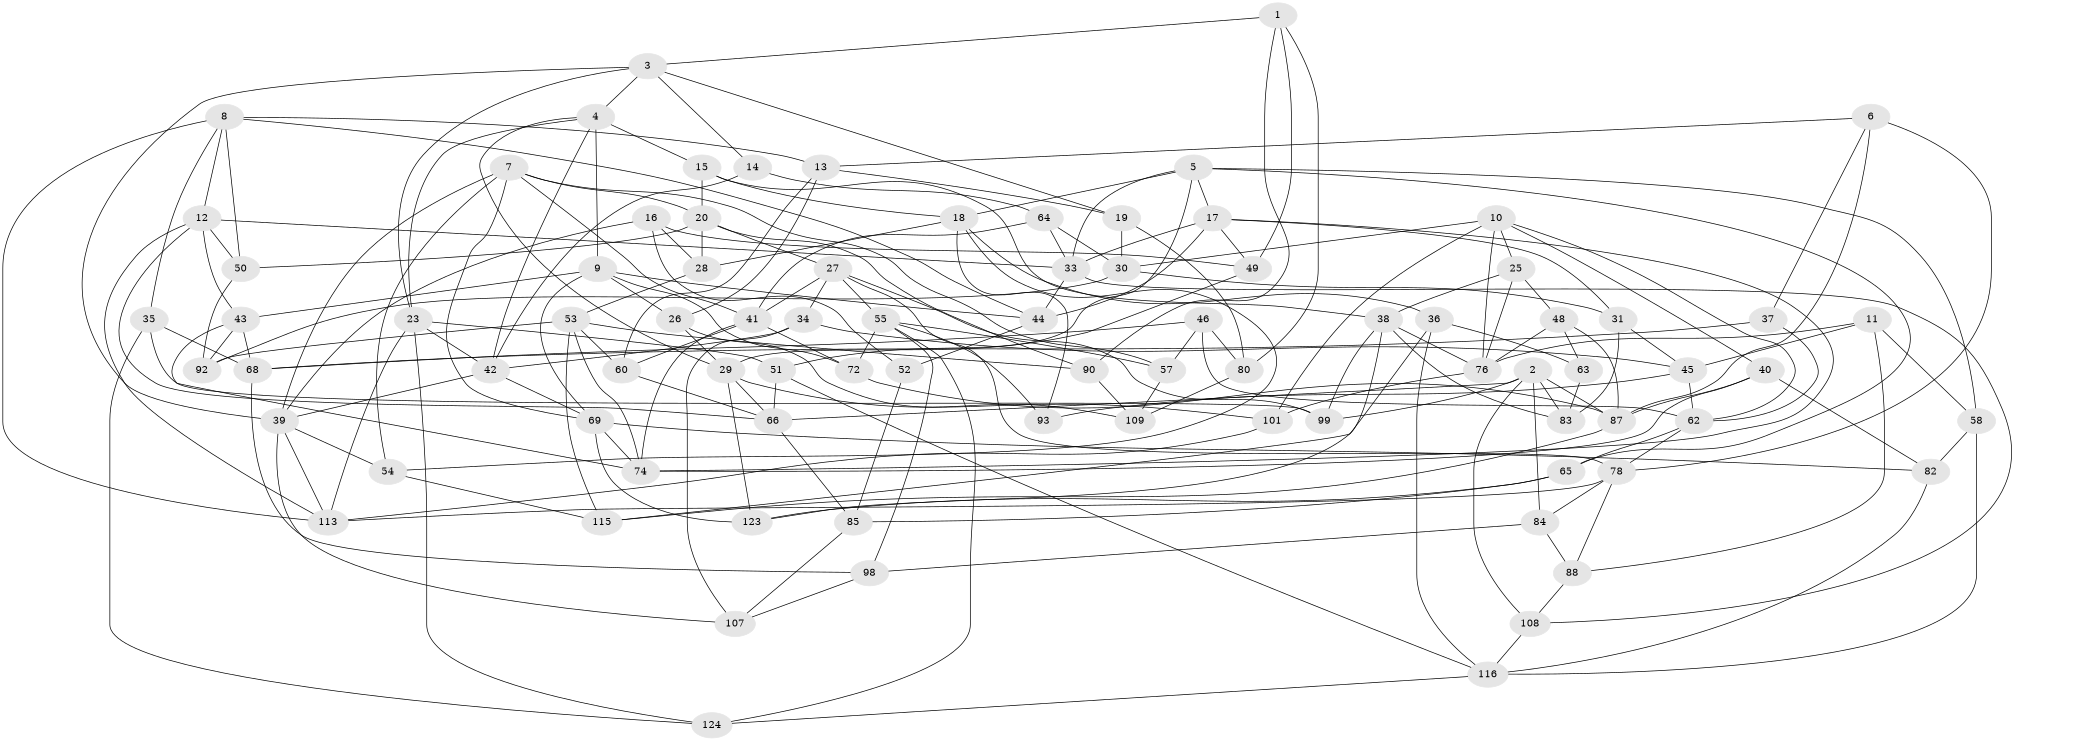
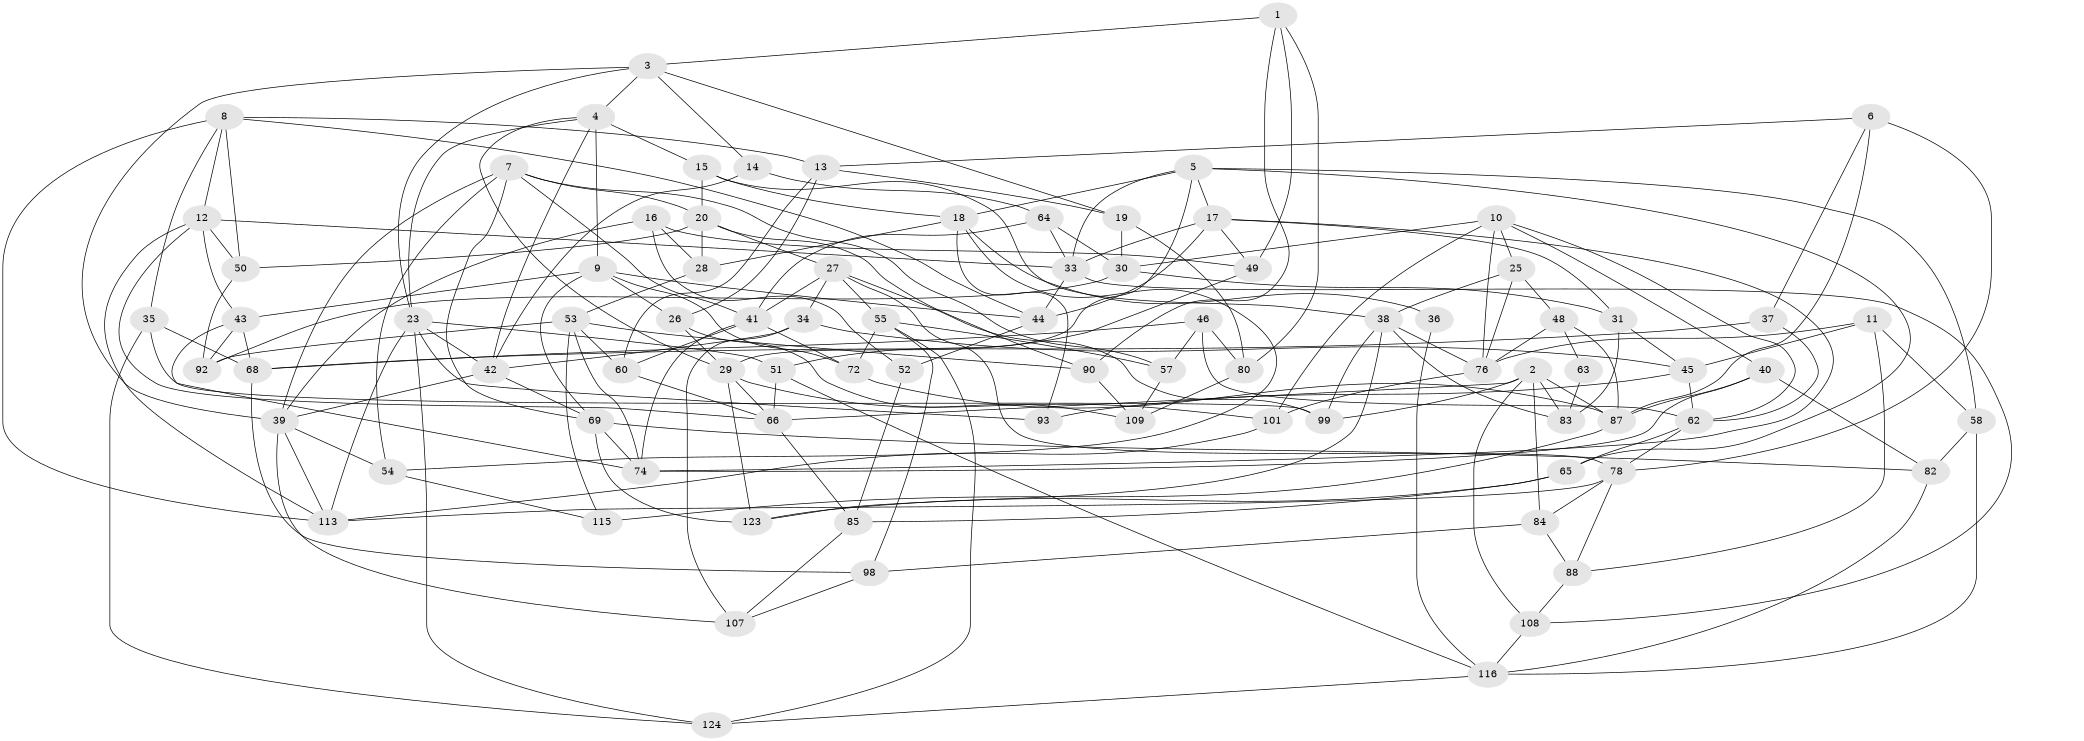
  graph {
    node [color=gray90 style=filled]
    3 [super="+32"]
    4 [super="+86"]
    14
    19
    23 [super="+73"]
    39 [super="+47"]
    1
    49
    80
    90
    51
    109
    2 [super="+22"]
    66 [super="+121"]
    83
    84
    87 [super="+111"]
    99
    108
    85
    88
    98
    115
    116 [super="+117"]
    9 [super="+21"]
    15
    29 [super="+100"]
    42 [super="+110"]
    n29 [label=64]
    30 [super="+97"]
    113 [super="+120"]
    124
    54
    107
    69 [super="+70"]
    44 [super="+105"]
    26
    43 [super="+122"]
    72
    18 [super="+118"]
    20 [super="+95"]
    38 [super="+67"]
    101
    123
    5 [super="+64"]
    17 [super="+56"]
    33 [super="+119"]
    58
    65
    31
    74 [super="+89"]
    28
    36
    93
    82
    13 [super="+114"]
    60
    6
    37
    78 [super="+81"]
    62 [super="+103"]
    68 [super="+79"]
    7 [super="+71"]
    41 [super="+61"]
    57
    50
    27 [super="+94"]
    8 [super="+96"]
    12 [super="+75"]
    35
    52
    92
    10 [super="+77"]
    25
    40
    76 [super="+106"]
    48
    45 [super="+112"]
    11
    63
    16
    53 [super="+59"]
    34
    55 [super="+102"]
    46 [super="+104"]
    3 -- 4
    3 -- 14
    3 -- 19
    3 -- 23
    3 -- 39
    4 -- 23
    4 -- 9
    4 -- 15
    4 -- 29
    4 -- 42
    14 -- 42
    14 -- n29
    19 -- 80
    19 -- 30
    23 -- 51
    23 -- 42
    23 -- 113
    23 -- 124
    39 -- 113
    39 -- 54
    39 -- 107
    1 -- 3
    1 -- 49
    1 -- 80
    1 -- 90
    49 -- 51
    80 -- 109
    90 -- 109
    51 -- 66
    51 -- 116
    2 -- 66
    2 -- 83
    2 -- 84
    2 -- 87
    2 -- 99
    2 -- 108
    66 -- 85
    84 -- 88
    84 -- 98
    87 -- 115
    108 -- 116
    85 -- 107
    88 -- 108
    98 -- 107
    116 -- 124
    9 -- 69
    9 -- 44
    9 -- 26
    9 -- 43
    9 -- 72
    15 -- 18
    15 -- 20
    15 -- 38
    29 -- 66
    29 -- 101
    29 -- 123
    42 -- 39
    42 -- 69
    n29 -- 30
    n29 -- 33
    n29 -- 41
    30 -- 31
    30 -- 92
    54 -- 115
    69 -- 123
    69 -- 74
    69 -- 82
    44 -- 52
    26 -- 109
    26 -- 29
    43 -- 74
    43 -- 68
    43 -- 92
    72 -- 87
    18 -- 54
    18 -- 28
    18 -- 36
    18 -- 93
    20 -- 90
    20 -- 28
    20 -- 50
    20 -- 27
    38 -- 83
    38 -- 99
    38 -- 123
    38 -- 76
    101 -- 113
    5 -- 29
    5 -- 18
    5 -- 17
    5 -- 33
    5 -- 58
    5 -- 65
    17 -- 49
    17 -- 44
    17 -- 33
    17 -- 31
    17 -- 74
    33 -- 108
    33 -- 44
    58 -- 116
    58 -- 82
    65 -- 85
    65 -- 123
    31 -- 83
    31 -- 45
    28 -- 53
-   36 -- 115
    36 -- 116
-   36 -- 63
    82 -- 116
    13 -- 19
    13 -- 26
    13 -- 60
    60 -- 66
    6 -- 87
    6 -- 13
    6 -- 37
    6 -- 78
    37 -- 62
    37 -- 68 [weight=2]
    78 -- 84
    78 -- 88
    78 -- 113
    62 -- 65
    62 -- 78
    68 -- 98
    7 -- 39
    7 -- 54
    7 -- 69
    7 -- 20
    7 -- 41
    7 -- 57
    41 -- 72
    41 -- 74
    41 -- 60
    57 -- 109
    50 -- 92
    27 -- 99
    27 -- 78
    27 -- 41
    27 -- 34
    27 -- 55
    8 -- 113
    8 -- 44
    8 -- 13
    8 -- 50
    8 -- 12
    8 -- 35
    12 -- 66
    12 -- 113
    12 -- 43
    12 -- 33
    12 -- 50
    35 -- 99
    35 -- 124
    35 -- 68
    52 -- 85
    10 -- 30
    10 -- 101
    10 -- 62
    10 -- 25
    10 -- 40
    10 -- 76
    25 -- 38
    25 -- 76
    25 -- 48
    40 -- 87
    40 -- 74
    40 -- 82
    76 -- 101
    48 -- 87
    48 -- 76
    48 -- 63
    45 -- 93
    45 -- 62
    11 -- 88
    11 -- 58
    11 -- 76
    11 -- 45
    63 -- 83
    16 -- 39
    16 -- 49
    16 -- 28
    16 -- 52
    53 -- 90
    53 -- 115
    53 -- 74
    53 -- 60
    53 -- 92
    34 -- 42
    34 -- 107
    34 -- 45
    55 -- 98
    55 -- 124
    55 -- 72
-   55 -- 93
+   23 -- 93
    55 -- 57
    46 -- 80
    46 -- 62
    46 -- 68
    46 -- 57
  }
